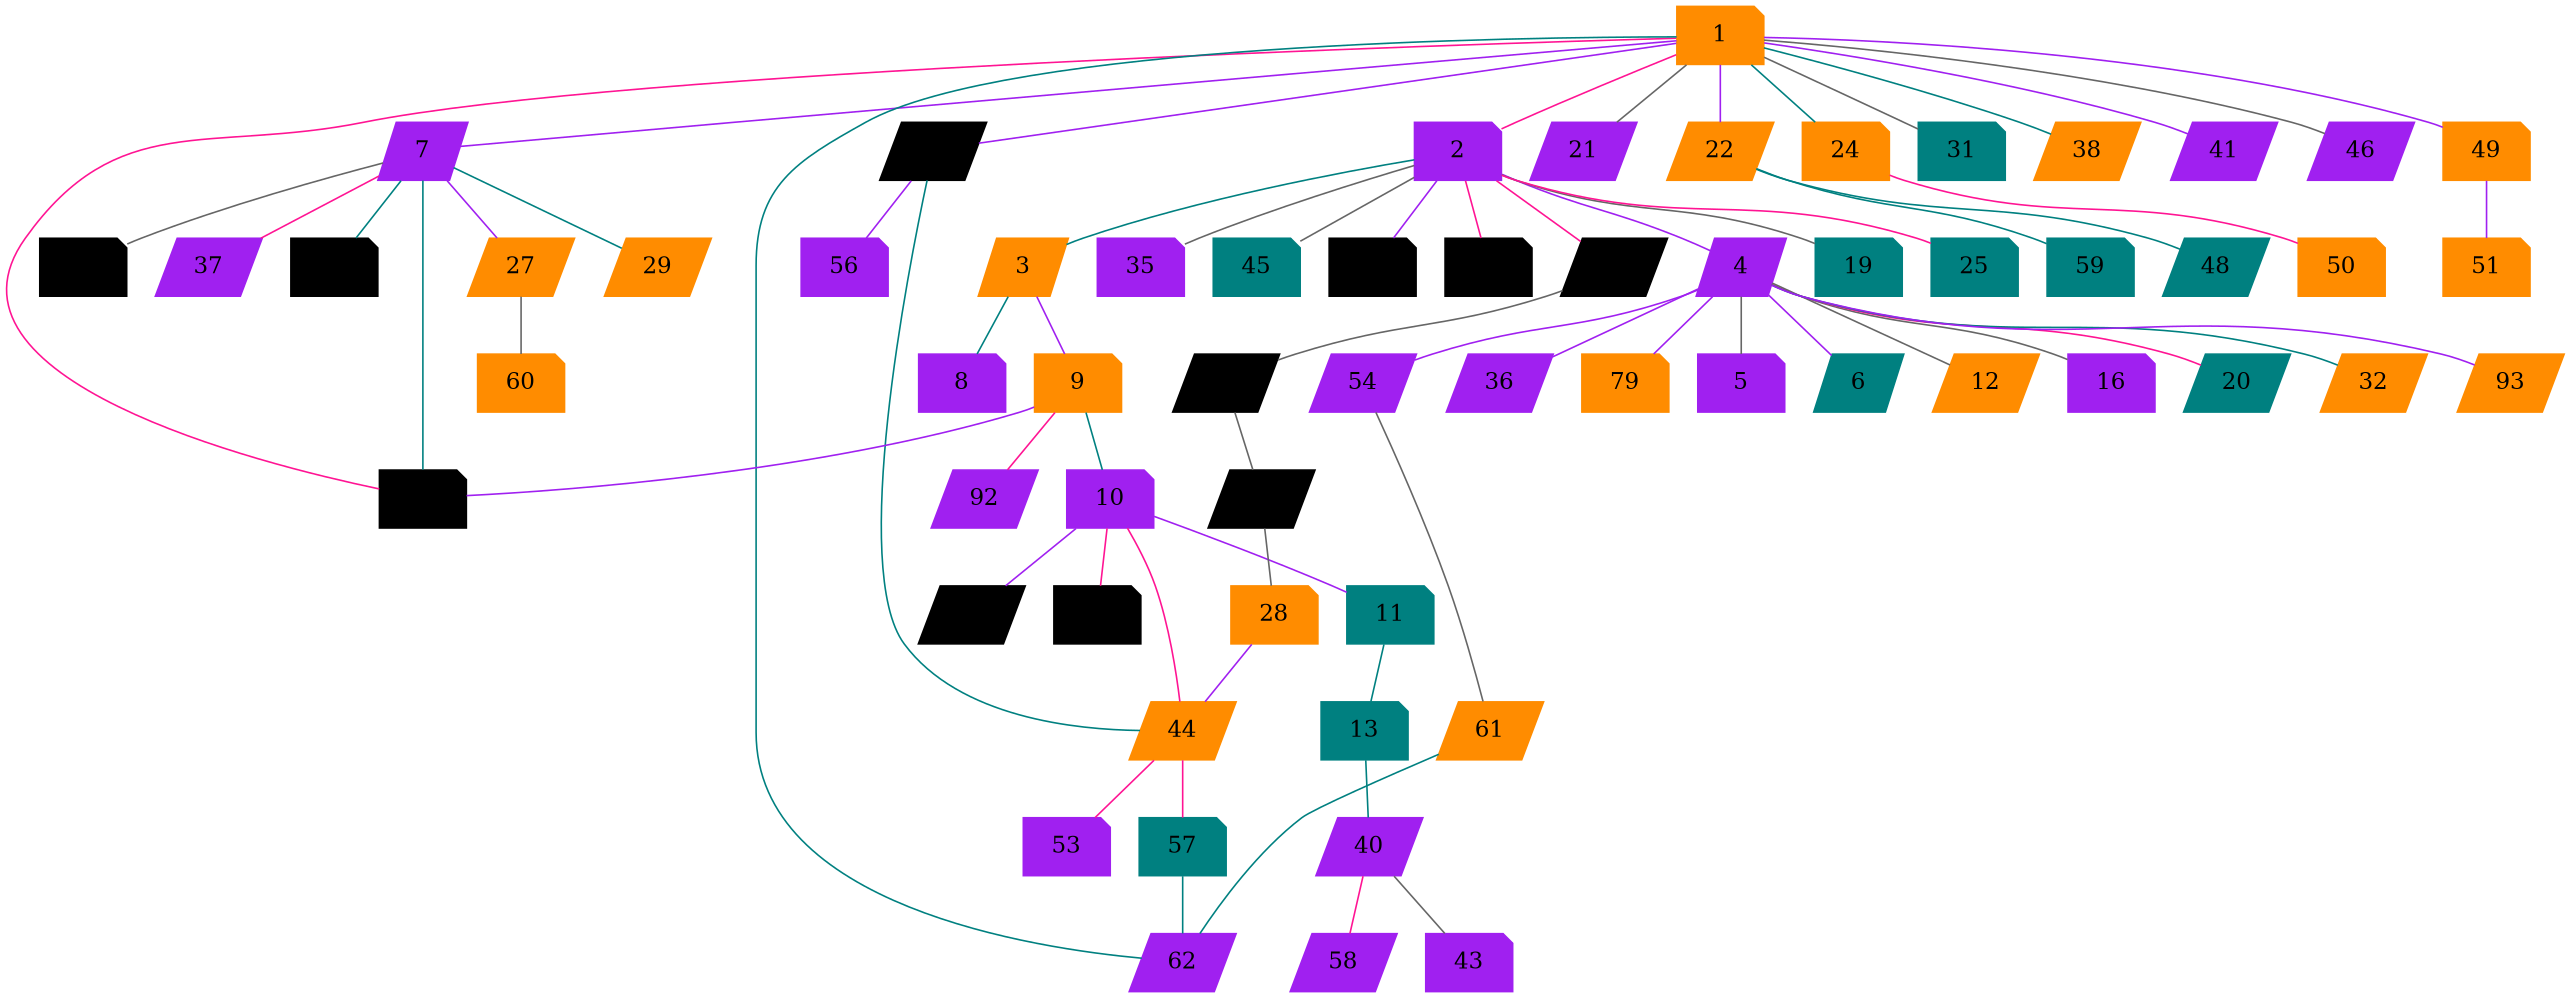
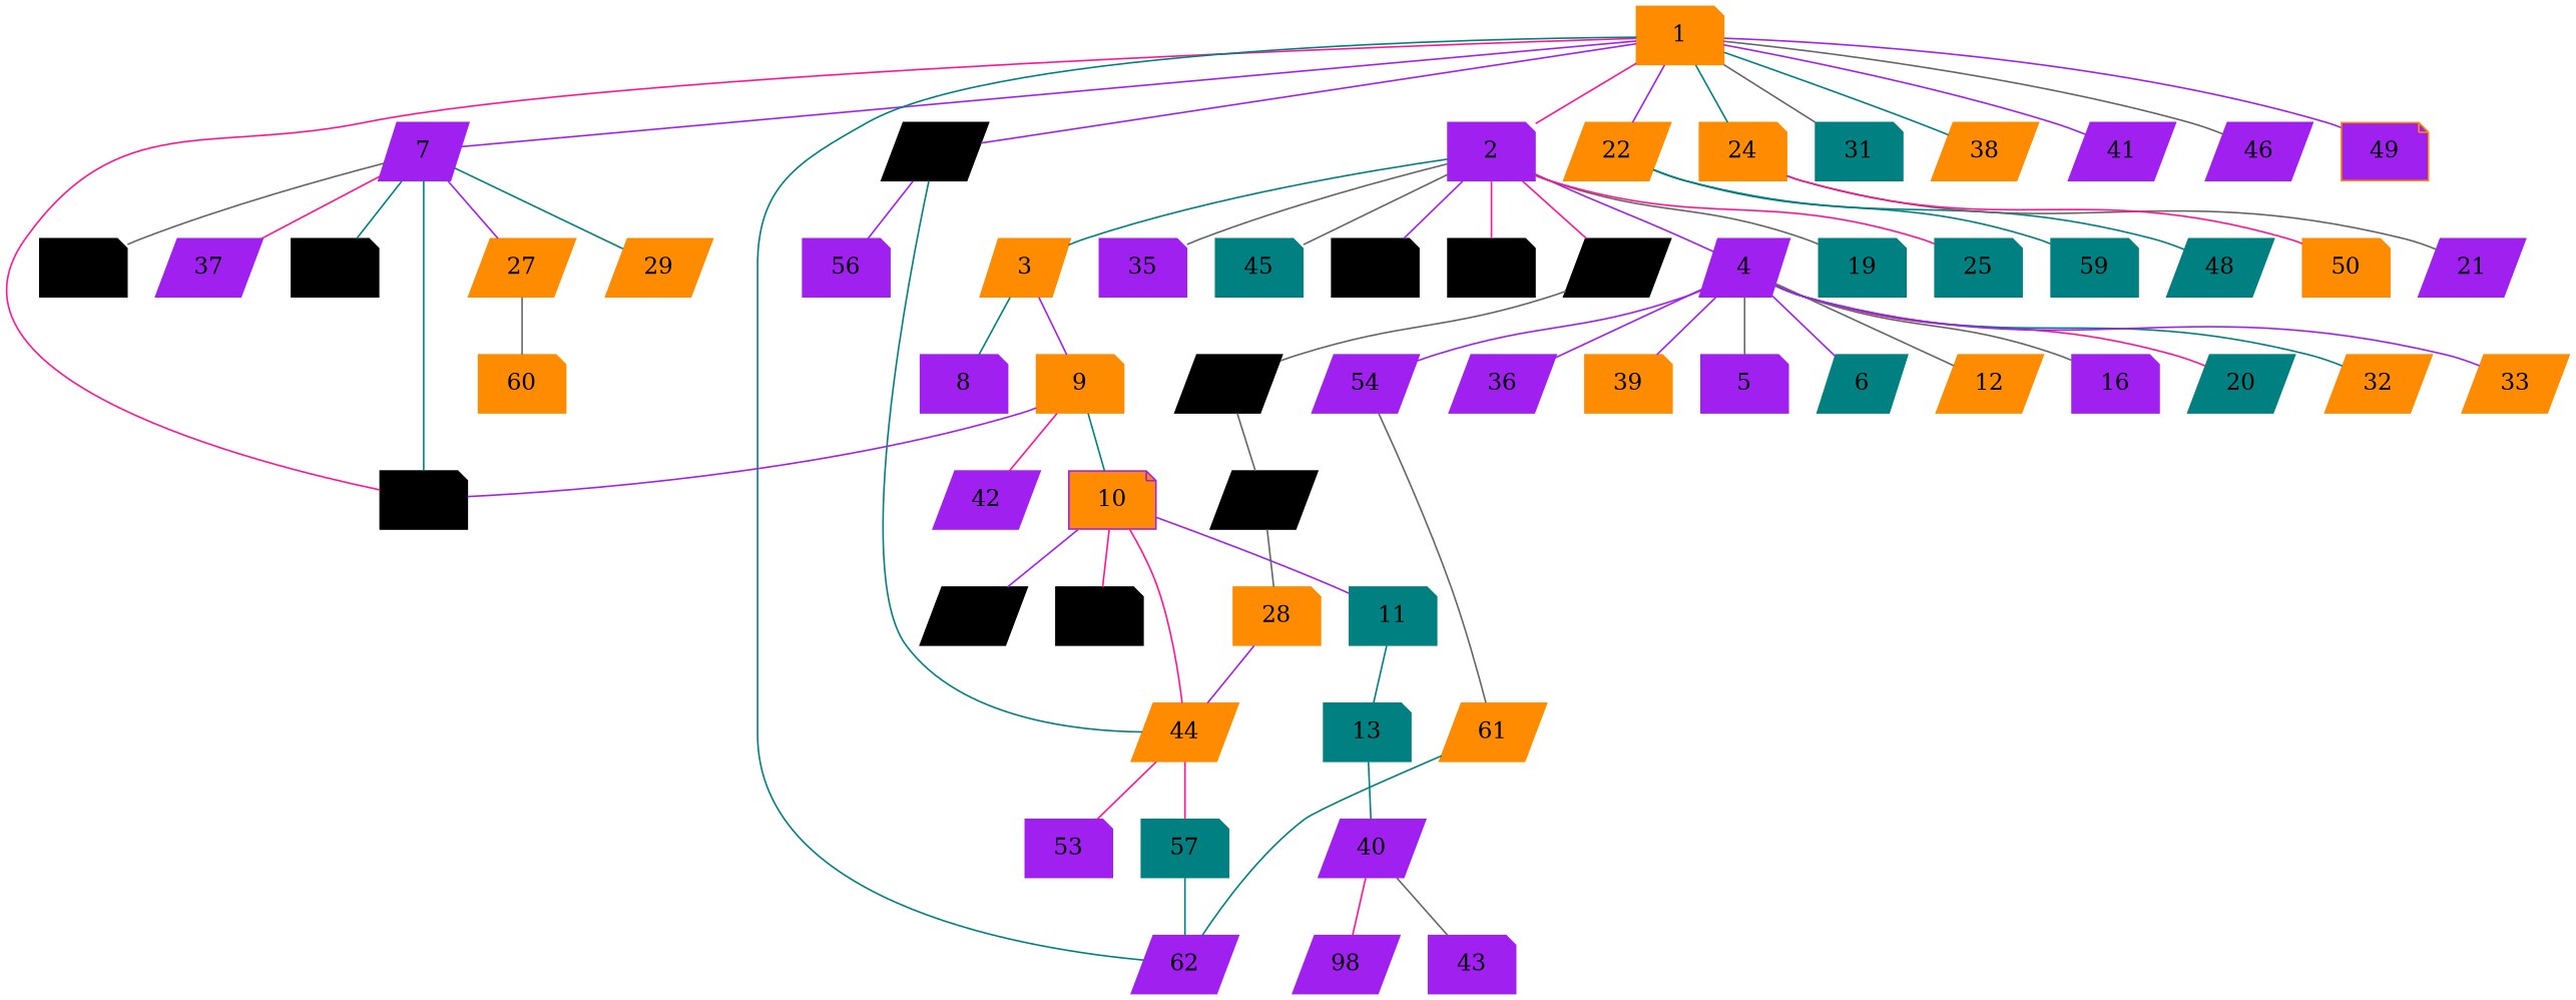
  graph {
    fontname="DejaVu Serif"
    node [color=purple fontname="DejaVu Serif" shape=note style=filled]
    edge [color=purple fontname="DejaVu Serif"]
    1 [color=darkorange]
    2
    7 [shape=parallelogram]
    17 [color=black shape=parallelogram]
    21 [shape=parallelogram]
    22 [color=darkorange shape=parallelogram]
    24 [color=darkorange]
    31 [color=teal]
    38 [color=darkorange shape=parallelogram]
    41 [shape=parallelogram]
    46 [shape=parallelogram]
-   49 [color=darkorange]
+   49 [color=darkorange fillcolor=purple]
    55 [color=black]
    62 [shape=parallelogram]
    3 [color=darkorange shape=parallelogram]
    4 [shape=parallelogram]
    15 [color=black shape=parallelogram]
    19 [color=teal]
    25 [color=teal]
    35
    45 [color=teal]
    47 [color=black]
    52 [color=black]
    18 [color=black]
    27 [color=darkorange shape=parallelogram]
    29 [color=darkorange shape=parallelogram]
    34 [color=black]
    37 [shape=parallelogram]
    44 [color=darkorange shape=parallelogram]
    56
    48 [color=teal shape=parallelogram]
    59 [color=teal]
    50 [color=darkorange]
-   51 [color=darkorange]
    8
    9 [color=darkorange]
    5
    6 [color=teal shape=parallelogram]
    12 [color=darkorange shape=parallelogram]
    16
    20 [color=teal shape=parallelogram]
    32 [color=darkorange shape=parallelogram]
-   33 [color=darkorange shape=parallelogram label=93]
+   33 [color=darkorange shape=parallelogram]
    36 [shape=parallelogram]
-   39 [color=darkorange label=79]
+   39 [color=darkorange]
    54 [shape=parallelogram]
    23 [color=black shape=parallelogram]
-   10
-   42 [shape=parallelogram label=92]
+   10 [fillcolor=darkorange]
+   42 [shape=parallelogram]
    61 [color=darkorange shape=parallelogram]
    60 [color=darkorange]
    11 [color=teal]
    14 [color=black shape=parallelogram]
    30 [color=black]
    13 [color=teal]
    53
    57 [color=teal]
    40 [shape=parallelogram]
    43
-   58 [shape=parallelogram]
+   58 [shape=parallelogram label=98]
    26 [color=black shape=parallelogram]
    28 [color=darkorange]
    1 -- 2 [color=deeppink]
    1 -- 7
    1 -- 17
-   1 -- 21 [color=gray40]
+   24 -- 21 [color=gray40]
    1 -- 22
    1 -- 24 [color=teal]
    1 -- 31 [color=gray40]
    1 -- 38 [color=teal]
    1 -- 41
    1 -- 46 [color=gray40]
    1 -- 49
    1 -- 55 [color=deeppink]
    1 -- 62 [color=teal]
    2 -- 3 [color=teal]
    2 -- 4
    2 -- 15 [color=deeppink]
    2 -- 19 [color=gray40]
    2 -- 25 [color=deeppink]
    2 -- 35 [color=gray40]
    2 -- 45 [color=gray40]
    2 -- 47
    2 -- 52 [color=deeppink]
    7 -- 55 [color=teal]
    7 -- 18 [color=teal]
    7 -- 27
    7 -- 29 [color=teal]
    7 -- 34 [color=gray40]
    7 -- 37 [color=deeppink]
    17 -- 44 [color=teal]
    17 -- 56
    22 -- 48 [color=teal]
    22 -- 59 [color=teal]
    24 -- 50 [color=deeppink]
-   49 -- 51
    3 -- 8 [color=teal]
    3 -- 9
    4 -- 5 [color=gray40]
    4 -- 6
    4 -- 12 [color=gray40]
    4 -- 16 [color=gray40]
    4 -- 20 [color=deeppink]
    4 -- 32 [color=teal]
    4 -- 33
    4 -- 36
    4 -- 39
    4 -- 54
    15 -- 23 [color=gray40]
    27 -- 60 [color=gray40]
    44 -- 53 [color=deeppink]
    44 -- 57 [color=deeppink]
    9 -- 55
    9 -- 10 [color=teal]
    9 -- 42 [color=deeppink]
    54 -- 61 [color=gray40]
    23 -- 26 [color=gray40]
    10 -- 44 [color=deeppink]
    10 -- 11
    10 -- 14
    10 -- 30 [color=deeppink]
    61 -- 62 [color=teal]
    11 -- 13 [color=teal]
    13 -- 40 [color=teal]
    57 -- 62 [color=teal]
    40 -- 43 [color=gray40]
    40 -- 58 [color=deeppink]
    26 -- 28 [color=gray40]
    28 -- 44
  }
